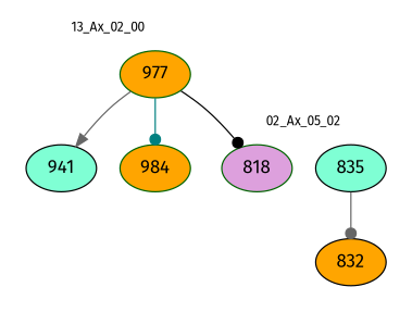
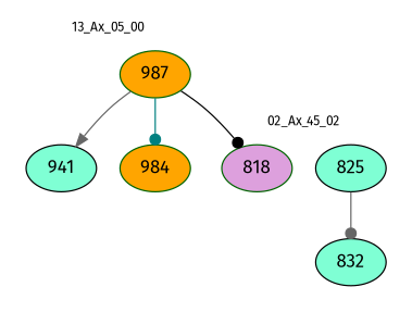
  digraph {
    fontname="Fira Sans"
    node [color=black fillcolor=aquamarine fontname="Fira Sans" style=filled]
    edge [arrowhead=dot color=gray40 fontname="Fira Sans"]
-   n1 [label=835]
+   n1 [label=825]
    n2 [color=darkgreen fillcolor=plum label=818]
-   n3 [fillcolor=orange label=832]
-   n4 [color=darkgreen fillcolor=orange label=977]
+   n3 [label=832]
+   n4 [color=darkgreen fillcolor=orange label=987]
    n5 [label=941]
    n6 [color=darkgreen fillcolor=orange label=984]
    subgraph cluster_1 {
      color=white
      fontsize=10
-     label="02_Ax_05_02"
+     label="02_Ax_45_02"
      n1
      n2
      n3
    }
    subgraph cluster_2 {
      color=white
      fontsize=10
-     label="13_Ax_02_00"
+     label="13_Ax_05_00"
      n4
      n5
      n6
    }
    n1 -> n3
    n4 -> n2 [color=black]
    n4 -> n5 [arrowhead=normal]
    n4 -> n6 [color=teal]
  }
